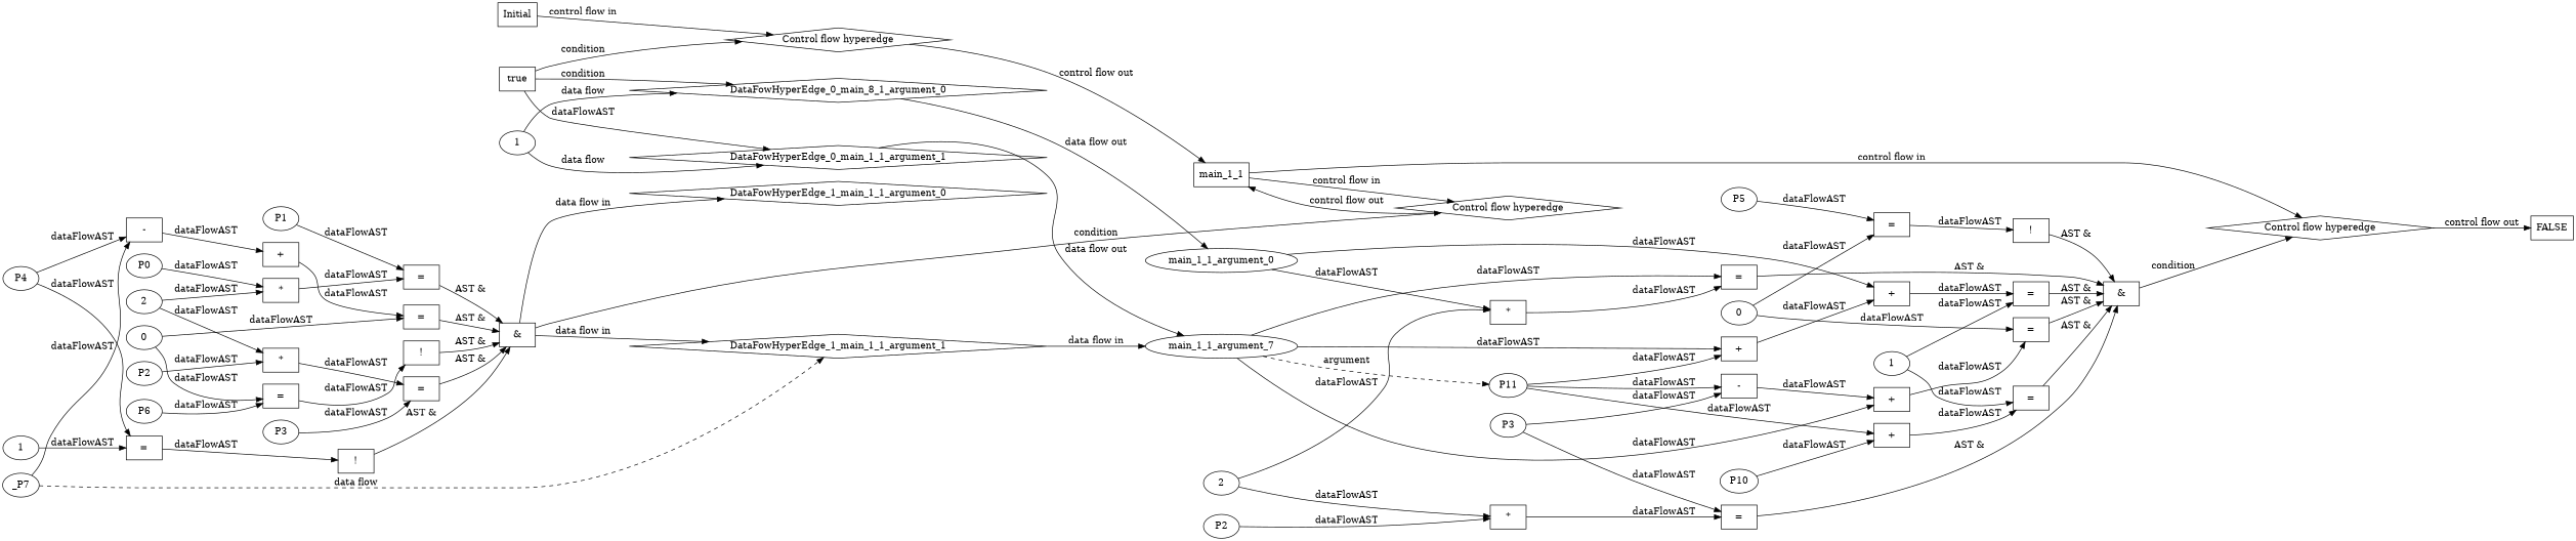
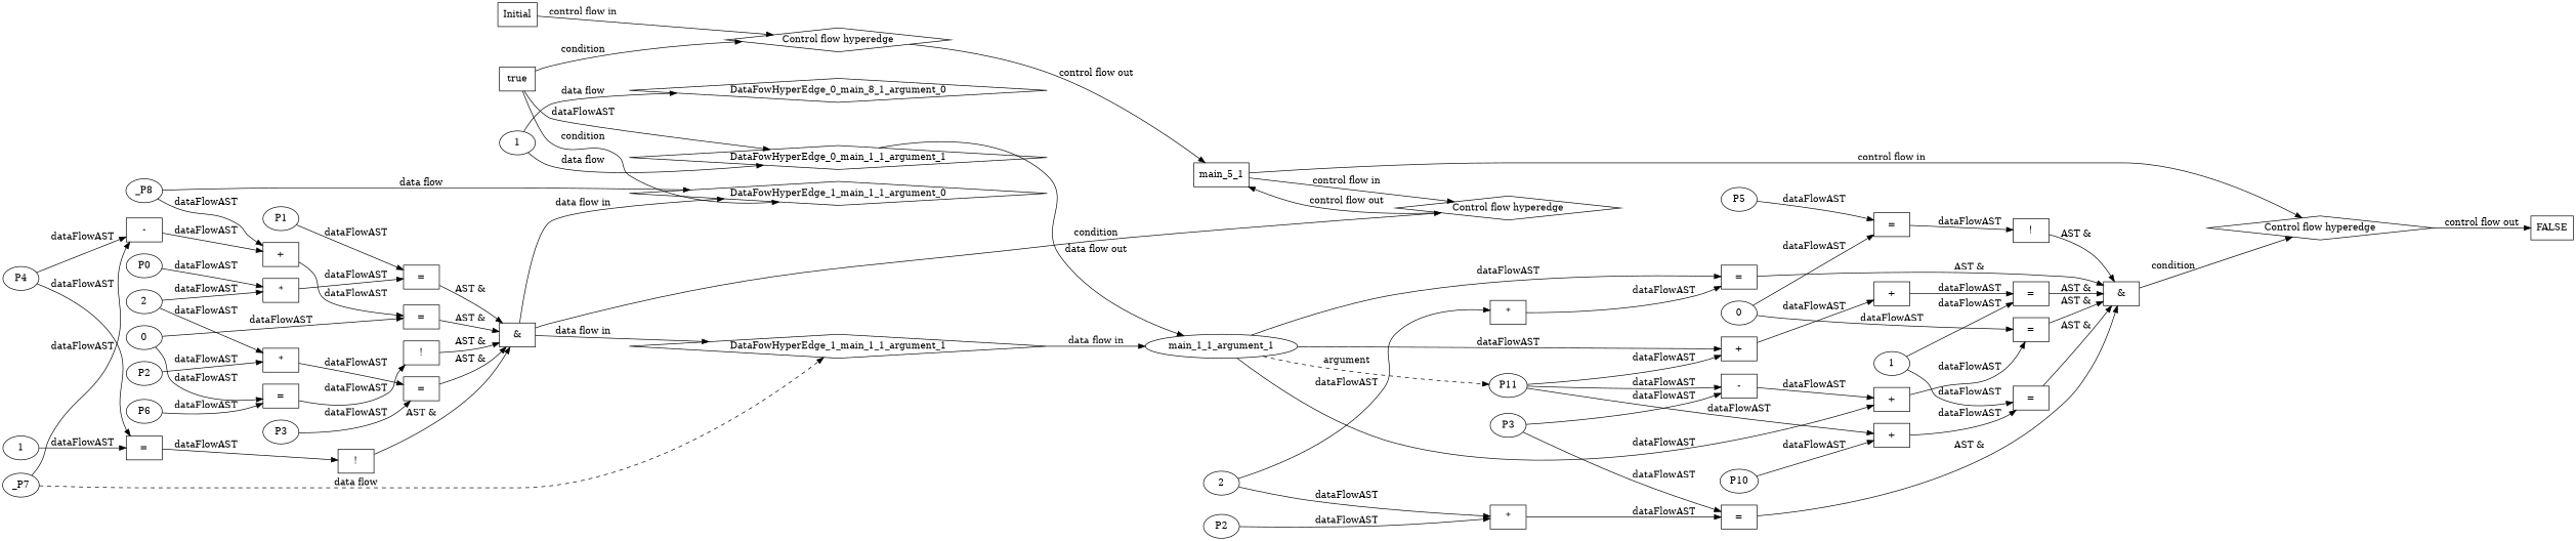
  digraph {
    rankdir=LR
    node [shape=rect]
-   n1 [label=main_1_1 nodeName=main_1_1]
+   n1 [label=main_5_1 nodeName=main_1_1]
    n2 [label="Control flow hyperedge" nodeName=ControlFowHyperEdge_1 shape=diamond]
    n3 [label="Control flow hyperedge" nodeName=ControlFowHyperEdge_2 shape=diamond]
    n4 [label=FALSE nodeName=FALSE]
    n5 [label=Initial nodeName=Initial]
    n6 [label="Control flow hyperedge" nodeName=ControlFowHyperEdge_0 shape=diamond]
-   n7 [label=main_1_1_argument_0 nodeName=argument0 shape=oval]
    n8 [label="+" nodeName=xxxFALSE___main_1_1_2xxxguard5_node_1]
    n9 [label="*" nodeName=xxxFALSE___main_1_1_2xxxguard3_node_1]
    n10 [label="=" nodeName=xxxFALSE___main_1_1_2xxxguard5_node_0]
    n11 [label="=" nodeName=xxxFALSE___main_1_1_2xxxguard3_node_0]
-   n12 [label=main_1_1_argument_7 nodeName=argument1 shape=oval]
+   n12 [label=main_1_1_argument_1 nodeName=argument1 shape=oval]
    n13 [label="+" nodeName=xxxFALSE___main_1_1_2xxxguard5_node_3]
    n14 [label="+" nodeName=xxxFALSE___main_1_1_2xxxguard4_node_1]
    n15 [label=P11 nodeName=xxxFALSE___main_1_1_2xxxguard2_node_3 shape=""]
    n16 [label="=" nodeName=xxxFALSE___main_1_1_2xxxguard4_node_0]
    n17 [label="&" nodeName=xxxFALSE___main_1_1_2xxx_and]
    n18 [label=true nodeName=true_0]
    n19 [label=DataFowHyperEdge_0_main_8_1_argument_0 nodeName=DataFowHyperEdge_0_main_1_1_argument_0 shape=diamond]
    n20 [label=DataFowHyperEdge_0_main_1_1_argument_1 nodeName=DataFowHyperEdge_0_main_1_1_argument_1 shape=diamond]
    n21 [label=1 nodeName=xxxmain_1_1___Initial_0xxxdataFlow_0_node_0 shape=""]
    n22 [label="&" nodeName=xxxmain_1_1___main_1_1_1xxx_and]
    n23 [label=DataFowHyperEdge_1_main_1_1_argument_0 nodeName=DataFowHyperEdge_1_main_1_1_argument_0 shape=diamond]
    n24 [label=DataFowHyperEdge_1_main_1_1_argument_1 nodeName=DataFowHyperEdge_1_main_1_1_argument_1 shape=diamond]
    n25 [label="=" nodeName=xxxmain_1_1___main_1_1_1xxxguard2_node_0]
    n26 [label="*" nodeName=xxxmain_1_1___main_1_1_1xxxguard2_node_1]
    n27 [label=2 nodeName=xxxmain_1_1___main_1_1_1xxxguard2_node_2 shape=""]
    n28 [label="*" nodeName=xxxmain_1_1___main_1_1_1xxxguard3_node_1]
    n29 [label="=" nodeName=xxxmain_1_1___main_1_1_1xxxguard3_node_0]
    n30 [label=P2 nodeName=xxxmain_1_1___main_1_1_1xxxguard2_node_3 shape=""]
    n31 [label=P3 nodeName=xxxmain_1_1___main_1_1_1xxxguard2_node_4 shape=""]
    n32 [label="!" nodeName=xxxmain_1_1___main_1_1_1xxxguard1_node_0]
    n33 [label="=" nodeName=xxxmain_1_1___main_1_1_1xxxguard1_node_1]
    n34 [label=P6 nodeName=xxxmain_1_1___main_1_1_1xxxguard1_node_2 shape=""]
    n35 [label=0 nodeName=xxxmain_1_1___main_1_1_1xxxguard_0_node_6 shape=""]
    n36 [label="=" nodeName=xxxmain_1_1___main_1_1_1xxxguard_0_node_0]
    n37 [label="!" nodeName=xxxmain_1_1___main_1_1_1xxxguard4_node_0]
    n38 [label="=" nodeName=xxxmain_1_1___main_1_1_1xxxguard4_node_1]
    n39 [label=1 nodeName=xxxmain_1_1___main_1_1_1xxxguard4_node_3 shape=""]
    n40 [label=P4 nodeName=xxxmain_1_1___main_1_1_1xxxguard_0_node_5 shape=""]
    n41 [label="-" nodeName=xxxmain_1_1___main_1_1_1xxxguard_0_node_3]
    n42 [label="+" nodeName=xxxmain_1_1___main_1_1_1xxxguard_0_node_1]
    n43 [label=P0 nodeName=xxxmain_1_1___main_1_1_1xxxguard3_node_3 shape=""]
    n44 [label=P1 nodeName=xxxmain_1_1___main_1_1_1xxxguard3_node_4 shape=""]
+   n45 [label=_P8 nodeName=xxxmain_1_1___main_1_1_1xxxdataFlow_0_node_0 shape=""]
    n46 [label=_P7 nodeName=xxxmain_1_1___main_1_1_1xxxdataFlow1_node_0 shape=""]
    n47 [label=1 nodeName=xxxFALSE___main_1_1_2xxxguard2_node_4 shape=""]
    n48 [label="=" nodeName=xxxFALSE___main_1_1_2xxxguard2_node_0]
    n49 [label="-" nodeName=xxxFALSE___main_1_1_2xxxguard4_node_3]
    n50 [label="+" nodeName=xxxFALSE___main_1_1_2xxxguard2_node_1]
    n51 [label="!" nodeName=xxxFALSE___main_1_1_2xxxguard1_node_0]
    n52 [label="=" nodeName=xxxFALSE___main_1_1_2xxxguard1_node_1]
    n53 [label=P5 nodeName=xxxFALSE___main_1_1_2xxxguard1_node_2 shape=""]
    n54 [label=0 nodeName=xxxFALSE___main_1_1_2xxxguard1_node_3 shape=""]
    n55 [label="=" nodeName=xxxFALSE___main_1_1_2xxxguard_0_node_0]
    n56 [label="*" nodeName=xxxFALSE___main_1_1_2xxxguard_0_node_1]
    n57 [label=2 nodeName=xxxFALSE___main_1_1_2xxxguard_0_node_2 shape=""]
    n58 [label=P2 nodeName=xxxFALSE___main_1_1_2xxxguard_0_node_3 shape=""]
    n59 [label=P3 nodeName=xxxFALSE___main_1_1_2xxxguard_0_node_4 shape=""]
    n60 [label=P10 nodeName=xxxFALSE___main_1_1_2xxxguard2_node_2 shape=""]
    n1 -> n2 [label="control flow in"]
    n1 -> n3 [label="control flow in"]
    n2 -> n1 [label="control flow out"]
    n3 -> n4 [label="control flow out"]
    n5 -> n6 [label="control flow in"]
    n6 -> n1 [label="control flow out"]
-   n7 -> n8 [label=dataFlowAST]
-   n7 -> n9 [label=dataFlowAST]
    n8 -> n10 [label=dataFlowAST]
    n9 -> n11 [label=dataFlowAST]
    n10 -> n17 [label="AST &"]
    n11 -> n17 [label="AST &"]
    n12 -> n11 [label=dataFlowAST]
    n12 -> n13 [label=dataFlowAST]
    n12 -> n14 [label=dataFlowAST]
    n12 -> n15 [label=argument style=dashed]
    n13 -> n8 [label=dataFlowAST]
    n14 -> n16 [label=dataFlowAST]
    n15 -> n13 [label=dataFlowAST]
    n15 -> n49 [label=dataFlowAST]
    n15 -> n50 [label=dataFlowAST]
    n16 -> n17 [label="AST &"]
    n17 -> n3 [label=condition]
    n18 -> n6 [label=condition]
-   n18 -> n19 [label=condition]
+   n18 -> n23 [label=condition]
    n18 -> n20 [label=dataFlowAST]
-   n19 -> n7 [label="data flow out"]
    n20 -> n12 [label="data flow out"]
    n21 -> n19 [label="data flow"]
    n21 -> n20 [label="data flow"]
    n22 -> n2 [label=condition]
    n22 -> n23 [label="data flow in"]
    n22 -> n24 [label="data flow in"]
    n24 -> n12 [label="data flow in"]
    n25 -> n22 [label="AST &"]
    n26 -> n25 [label=dataFlowAST]
    n27 -> n26 [label=dataFlowAST]
    n27 -> n28 [label=dataFlowAST]
    n28 -> n29 [label=dataFlowAST]
    n29 -> n22 [label="AST &"]
    n30 -> n26 [label=dataFlowAST]
    n31 -> n25 [label=dataFlowAST]
    n32 -> n22 [label="AST &"]
    n33 -> n32 [label=dataFlowAST]
    n34 -> n33 [label=dataFlowAST]
    n35 -> n33 [label=dataFlowAST]
    n35 -> n36 [label=dataFlowAST]
    n36 -> n22 [label="AST &"]
    n37 -> n22 [label="AST &"]
    n38 -> n37 [label=dataFlowAST]
    n39 -> n38 [label=dataFlowAST]
    n40 -> n38 [label=dataFlowAST]
    n40 -> n41 [label=dataFlowAST]
    n41 -> n42 [label=dataFlowAST]
    n42 -> n36 [label=dataFlowAST]
    n43 -> n28 [label=dataFlowAST]
    n44 -> n29 [label=dataFlowAST]
+   n45 -> n23 [label="data flow"]
+   n45 -> n42 [label=dataFlowAST]
    n46 -> n24 [label="data flow" style=dashed]
    n46 -> n41 [label=dataFlowAST]
    n47 -> n10 [label=dataFlowAST]
    n47 -> n48 [label=dataFlowAST]
    n48 -> n17 [label="AST &"]
    n49 -> n14 [label=dataFlowAST]
    n50 -> n48 [label=dataFlowAST]
    n51 -> n17 [label="AST &"]
    n52 -> n51 [label=dataFlowAST]
    n53 -> n52 [label=dataFlowAST]
    n54 -> n16 [label=dataFlowAST]
    n54 -> n52 [label=dataFlowAST]
    n55 -> n17 [label="AST &"]
    n56 -> n55 [label=dataFlowAST]
    n57 -> n9 [label=dataFlowAST]
    n57 -> n56 [label=dataFlowAST]
    n58 -> n56 [label=dataFlowAST]
    n59 -> n49 [label=dataFlowAST]
    n59 -> n55 [label=dataFlowAST]
    n60 -> n50 [label=dataFlowAST]
  }
